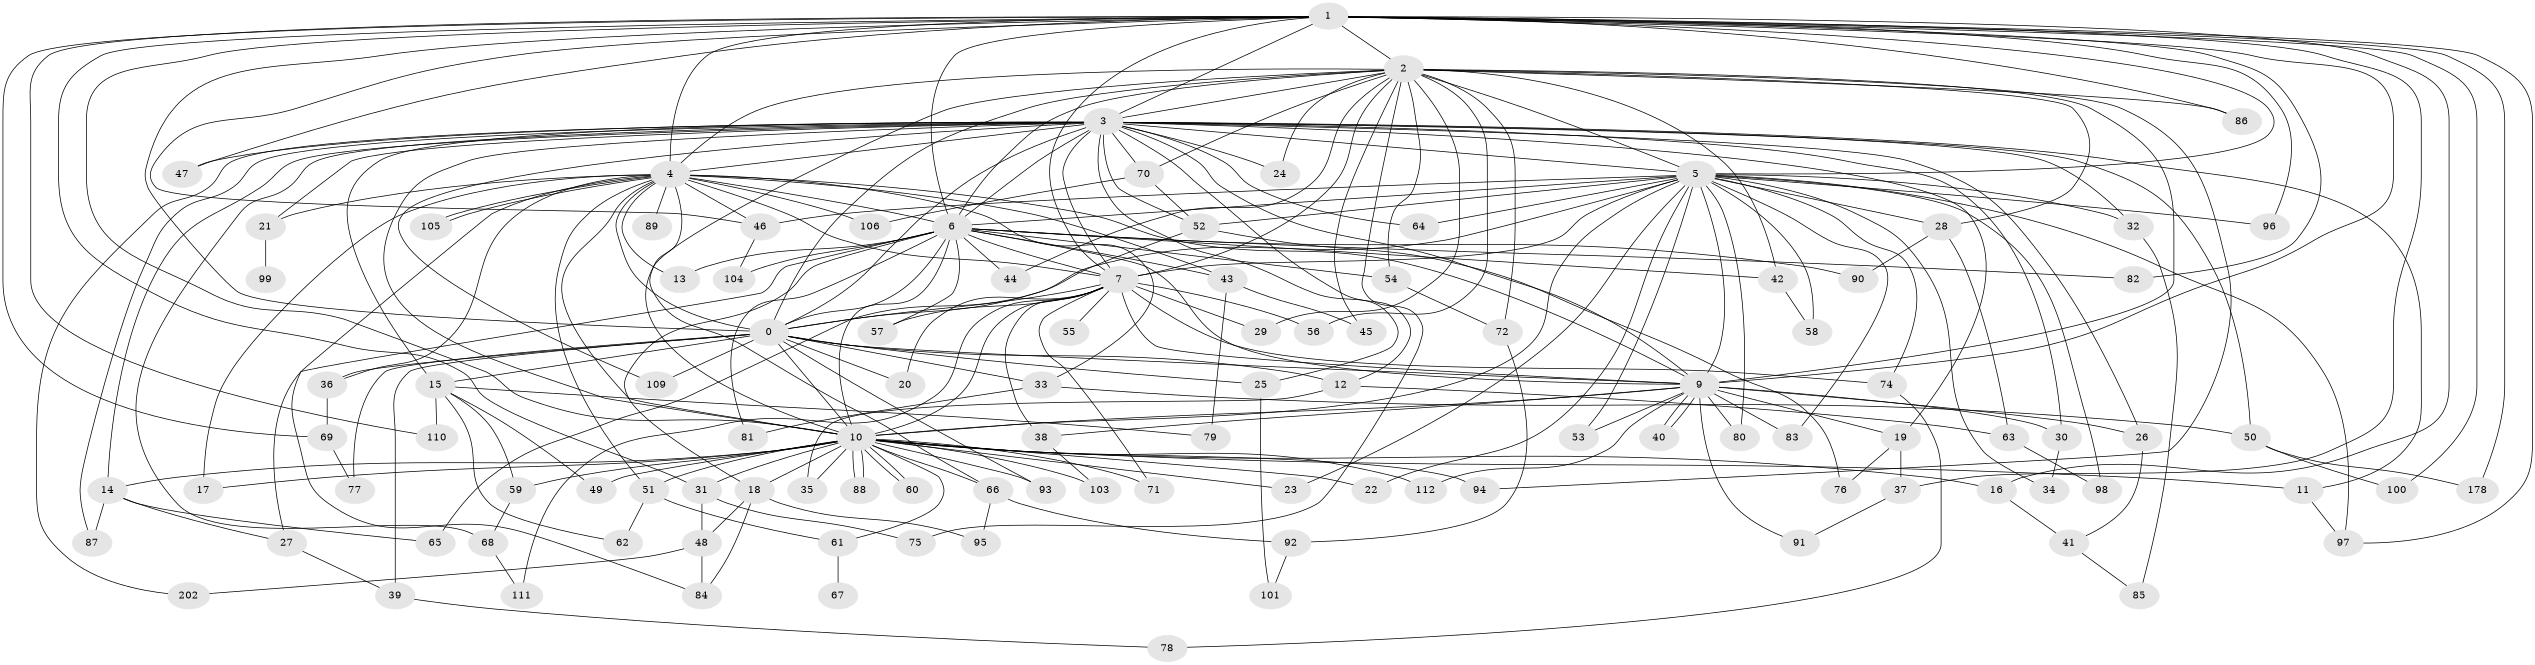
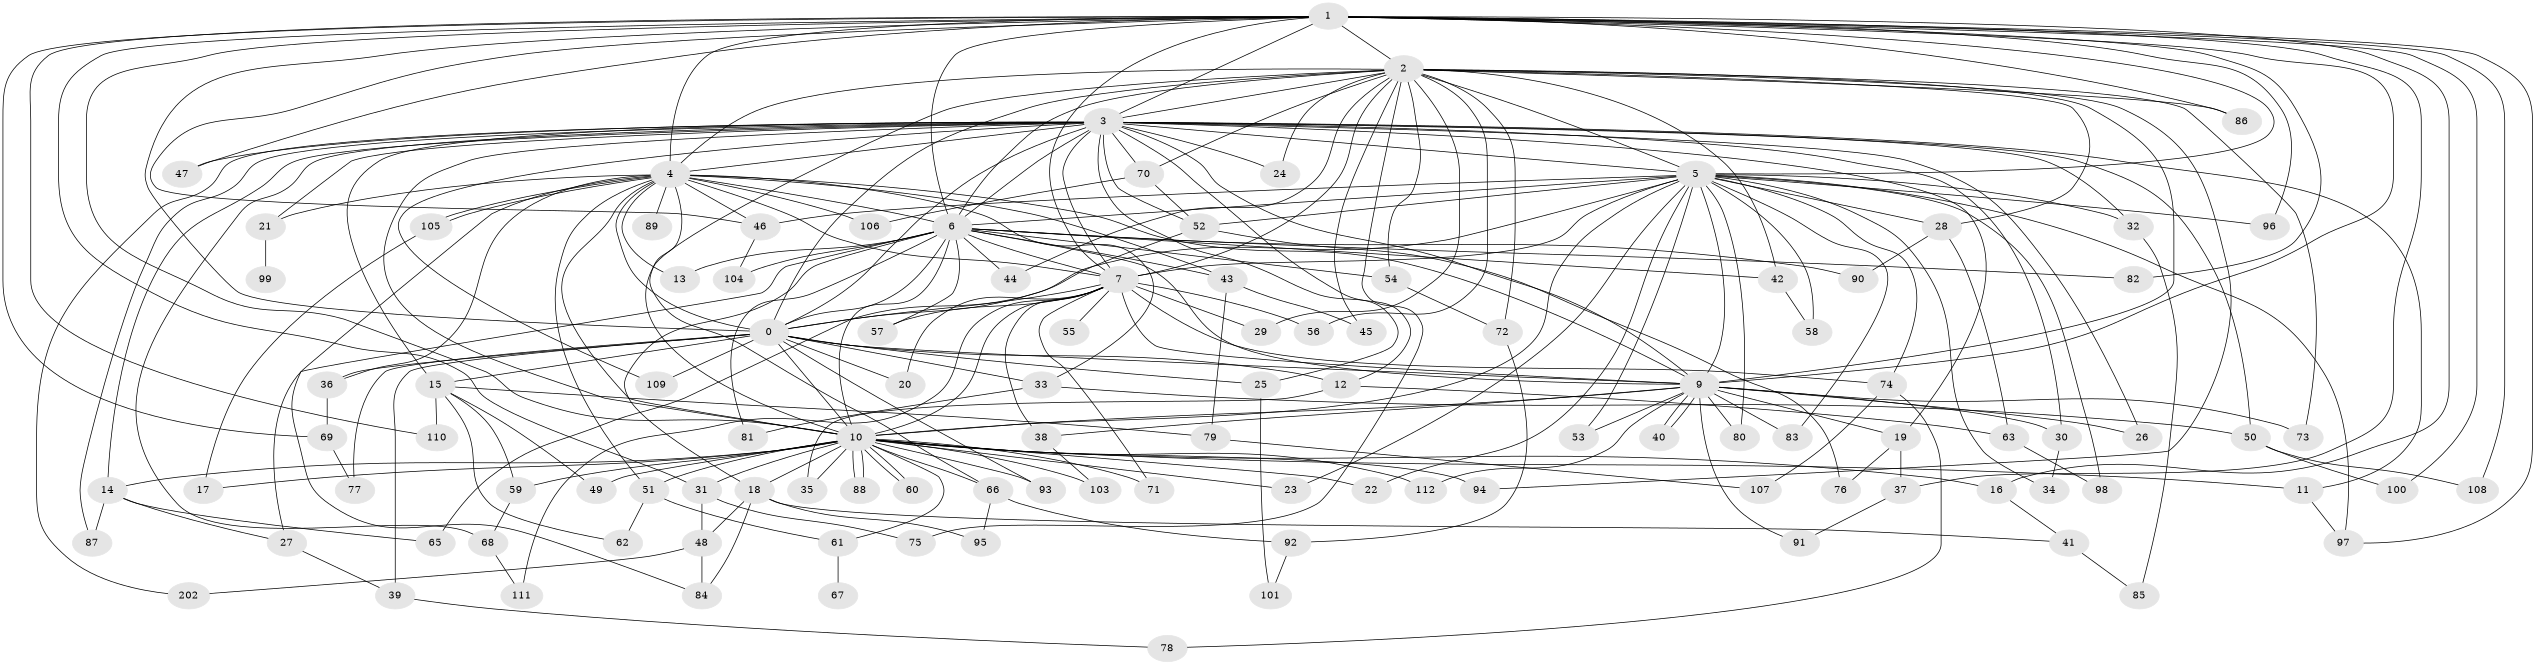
  graph {
    node [color=gray90 style=filled]
    1
    2
    3
    4
    5
    6
    7
    n8 [label=0]
    9
    10
    16
    31
    37
    46
    47
    69
    82
    86
    96
    100
-   108 [label=178]
+   108
    110
    97
    24
    28
    29
    42
    44
    45
    54
    56
    70
    72
+   73
    75
    94
    11
    12
    14
    15
    19
    21
    25
    26
    30
    32
    50
    52
-   64
    68
    87
    n52 [label=202]
    109
    13
    17
    33
    36
    43
    51
    66
    84
    89
    105
    106
    22
    23
    34
    53
    58
    74
    80
    83
    98
    18
    27
    57
    81
    90
    104
    55
    20
    38
    71
    111
    39
    77
    93
    40
    91
    112
    35
    49
    59
    60
    61
    88
    103
    41
    48
    63
    92
    65
    62
    79
    76
    99
    101
    85
    95
    78
+   107
    67
    1 -- 2
    1 -- 3
    1 -- 4
    1 -- 5
    1 -- 6
    1 -- 7
    1 -- n8
    1 -- 9
    1 -- 10
    1 -- 16
    1 -- 31
    1 -- 37
    1 -- 46
    1 -- 47
    1 -- 69
    1 -- 82
    1 -- 86
    1 -- 96
    1 -- 100
    1 -- 108
    1 -- 110
    1 -- 97
    2 -- 3
    2 -- 4
    2 -- 5
    2 -- 6
    2 -- 7
    2 -- n8
    2 -- 9
    2 -- 10
    2 -- 86
    2 -- 24
    2 -- 28
    2 -- 29
    2 -- 42
    2 -- 44
    2 -- 45
    2 -- 54
    2 -- 56
    2 -- 70
    2 -- 72
+   2 -- 73
    2 -- 75
    2 -- 94
    3 -- 4
    3 -- 5
    3 -- 6
    3 -- 7
    3 -- n8
    3 -- 9
    3 -- 10
    3 -- 47
    3 -- 24
    3 -- 70
    3 -- 11
    3 -- 12
    3 -- 14
    3 -- 15
    3 -- 19
    3 -- 21
    3 -- 25
    3 -- 26
    3 -- 30
    3 -- 32
    3 -- 50
    3 -- 52
-   3 -- 64
    3 -- 68
    3 -- 87
    3 -- n52
    3 -- 109
    4 -- 6
    4 -- 7
    4 -- n8
    4 -- 9
    4 -- 10
    4 -- 46
    4 -- 21
    4 -- 13
-   4 -- 17
+   105 -- 17
    4 -- 33
    4 -- 36
    4 -- 43
    4 -- 51
    4 -- 66
    4 -- 84
    4 -- 89
    4 -- 105
    4 -- 105
    4 -- 106
    5 -- 6
    5 -- 7
    5 -- n8
    5 -- 9
    5 -- 10
    5 -- 46
    5 -- 96
    5 -- 97
    5 -- 28
    5 -- 32
    5 -- 52
-   5 -- 64
    5 -- 22
    5 -- 23
    5 -- 34
    5 -- 53
    5 -- 58
    5 -- 74
    5 -- 80
    5 -- 83
    5 -- 98
    6 -- 7
    6 -- n8
    6 -- 9
    6 -- 10
    6 -- 82
    6 -- 42
    6 -- 44
    6 -- 54
    6 -- 13
    6 -- 43
    6 -- 18
    6 -- 27
    6 -- 57
    6 -- 81
    6 -- 90
    6 -- 104
    7 -- n8
    7 -- 9
    7 -- 10
    7 -- 29
    7 -- 56
    7 -- 74
    7 -- 57
    7 -- 55
    7 -- 20
    7 -- 38
    7 -- 71
    7 -- 111
    n8 -- 9
    n8 -- 10
    n8 -- 12
    n8 -- 15
    n8 -- 25
    n8 -- 109
    n8 -- 33
    n8 -- 36
    n8 -- 20
    n8 -- 39
    n8 -- 77
    n8 -- 93
    9 -- 10
+   9 -- 73
    9 -- 19
    9 -- 26
    9 -- 30
    9 -- 53
    9 -- 80
    9 -- 83
    9 -- 38
    9 -- 40
    9 -- 40
    9 -- 91
    9 -- 112
    10 -- 16
    10 -- 31
    10 -- 94
    10 -- 11
    10 -- 14
    10 -- 17
    10 -- 51
    10 -- 66
    10 -- 22
    10 -- 23
    10 -- 18
    10 -- 71
    10 -- 93
    10 -- 112
    10 -- 35
    10 -- 49
    10 -- 59
    10 -- 60
    10 -- 60
    10 -- 61
    10 -- 88
    10 -- 88
    10 -- 103
    16 -- 41
    31 -- 75
    31 -- 48
    37 -- 91
    46 -- 104
    69 -- 77
    28 -- 90
    28 -- 63
    42 -- 58
    54 -- 72
    70 -- 52
    70 -- 106
    72 -- 92
    11 -- 97
    12 -- 35
    12 -- 63
    14 -- 87
    14 -- 27
    14 -- 65
    15 -- 110
    15 -- 49
    15 -- 59
    15 -- 62
    15 -- 79
    19 -- 37
    19 -- 76
    21 -- 99
    25 -- 101
    30 -- 34
    32 -- 85
    50 -- 100
    50 -- 108
    52 -- 65
    52 -- 76
    68 -- 111
    33 -- 50
    33 -- 81
    36 -- 69
    43 -- 45
    43 -- 79
    51 -- 61
    51 -- 62
    66 -- 92
    66 -- 95
    74 -- 78
+   74 -- 107
    18 -- 84
-   26 -- 41
+   18 -- 41
    18 -- 48
    18 -- 95
    27 -- 39
    38 -- 103
    39 -- 78
    59 -- 68
    61 -- 67
    41 -- 85
    48 -- n52
    48 -- 84
    63 -- 98
    92 -- 101
+   79 -- 107
  }
